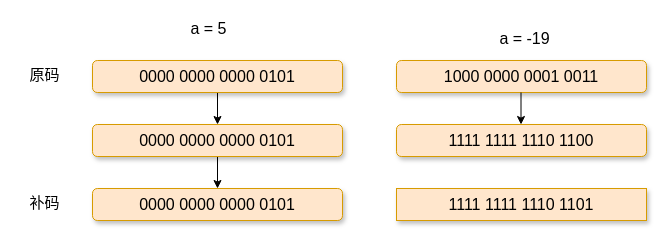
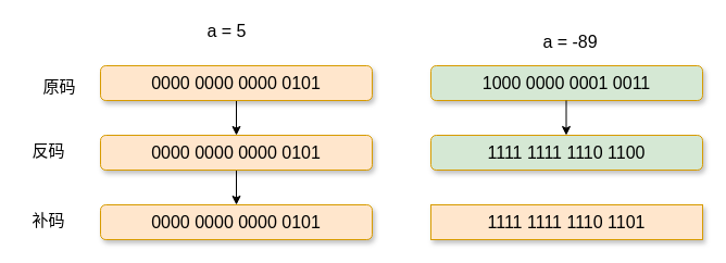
  <mxCell id="0" />
  <mxCell id="1" parent="0" />
  <mxCell id="2" value="" style="edgeStyle=orthogonalEdgeStyle;rounded=0;orthogonalLoop=1;jettySize=auto;html=1;entryX=0.5;entryY=0;entryDx=0;entryDy=0;" edge="1" parent="1" source="3" target="7"><mxGeometry relative="1" as="geometry" /></mxCell>
  <mxCell id="3" value="&lt;font style=&quot;font-size: 16px&quot;&gt;0000 0000 0000 &lt;font style=&quot;font-size: 16px&quot;&gt;0101&lt;/font&gt;&lt;/font&gt;" style="rounded=1;whiteSpace=wrap;html=1;fillColor=#ffe6cc;strokeColor=#d79b00;shadow=1;" vertex="1" parent="1"><mxGeometry x="92" y="60" width="250" height="32" as="geometry" /></mxCell>
  <mxCell id="4" value="&lt;font style=&quot;font-size: 16px&quot;&gt;a = 5&lt;/font&gt;" style="text;html=1;align=center;verticalAlign=middle;resizable=0;points=[];autosize=1;strokeColor=none;perimeterSpacing=2;" vertex="1" parent="1"><mxGeometry x="176" y="20" width="64" height="16" as="geometry" /></mxCell>
- <mxCell id="5" value="&lt;span style=&quot;line-height: 60%&quot;&gt;&lt;font style=&quot;font-size: 15px&quot;&gt;原码&lt;/font&gt;&lt;/span&gt;" style="text;html=1;align=center;verticalAlign=middle;resizable=0;points=[];autosize=1;" vertex="1" parent="1"><mxGeometry x="20" y="68" width="48" height="16" as="geometry" /></mxCell>
+ <mxCell id="5" value="&lt;span style=&quot;line-height: 60%&quot;&gt;&lt;font style=&quot;font-size: 15px&quot;&gt;原码&lt;/font&gt;&lt;/span&gt;" style="text;html=1;align=center;verticalAlign=middle;resizable=0;points=[];autosize=1;" vertex="1" parent="1"><mxGeometry x="30" y="73" width="48" height="16" as="geometry" /></mxCell>
  <mxCell id="6" value="" style="edgeStyle=orthogonalEdgeStyle;rounded=0;orthogonalLoop=1;jettySize=auto;html=1;" edge="1" parent="1" source="7" target="8"><mxGeometry relative="1" as="geometry" /></mxCell>
  <mxCell id="7" value="&lt;font style=&quot;font-size: 16px&quot;&gt;0000 0000 0000 &lt;font style=&quot;font-size: 16px&quot;&gt;0101&lt;/font&gt;&lt;/font&gt;" style="rounded=1;whiteSpace=wrap;html=1;fillColor=#ffe6cc;strokeColor=#d79b00;shadow=1;" vertex="1" parent="1"><mxGeometry x="92" y="124" width="250" height="32" as="geometry" /></mxCell>
  <mxCell id="8" value="&lt;font style=&quot;font-size: 16px&quot;&gt;0000 0000 0000 &lt;font style=&quot;font-size: 16px&quot;&gt;0101&lt;/font&gt;&lt;/font&gt;" style="rounded=1;whiteSpace=wrap;html=1;fillColor=#ffe6cc;strokeColor=#d79b00;shadow=1;" vertex="1" parent="1"><mxGeometry x="92" y="188" width="250" height="32" as="geometry" /></mxCell>
+ <mxCell id="9" value="&lt;span style=&quot;line-height: 60%&quot;&gt;&lt;font style=&quot;font-size: 15px&quot;&gt;反码&lt;/font&gt;&lt;/span&gt;" style="text;html=1;align=center;verticalAlign=middle;resizable=0;points=[];autosize=1;" vertex="1" parent="1"><mxGeometry x="20" y="132" width="48" height="16" as="geometry" /></mxCell>
  <mxCell id="10" value="&lt;span style=&quot;line-height: 60%&quot;&gt;&lt;font style=&quot;font-size: 15px&quot;&gt;补码&lt;/font&gt;&lt;/span&gt;" style="text;html=1;align=center;verticalAlign=middle;resizable=0;points=[];autosize=1;" vertex="1" parent="1"><mxGeometry x="20" y="196" width="48" height="16" as="geometry" /></mxCell>
- <mxCell id="11" value="&lt;span style=&quot;font-size: 16px&quot;&gt;1000 0000 0001 0011&lt;/span&gt;" style="rounded=1;whiteSpace=wrap;html=1;fillColor=#ffe6cc;strokeColor=#d79b00;shadow=1;" vertex="1" parent="1"><mxGeometry x="396" y="60" width="250" height="32" as="geometry" /></mxCell>
- <mxCell id="12" value="&lt;span style=&quot;font-size: 16px&quot;&gt;1111 1111 1110 1100&lt;/span&gt;" style="rounded=1;whiteSpace=wrap;html=1;fillColor=#ffe6cc;strokeColor=#d79b00;shadow=1;" vertex="1" parent="1"><mxGeometry x="396" y="124" width="250" height="32" as="geometry" /></mxCell>
+ <mxCell id="11" value="&lt;span style=&quot;font-size: 16px&quot;&gt;1000 0000 0001 0011&lt;/span&gt;" style="rounded=1;whiteSpace=wrap;html=1;fillColor=#d5e8d4;strokeColor=#d79b00;shadow=1;" vertex="1" parent="1"><mxGeometry x="396" y="60" width="250" height="32" as="geometry" /></mxCell>
+ <mxCell id="12" value="&lt;span style=&quot;font-size: 16px&quot;&gt;1111 1111 1110 1100&lt;/span&gt;" style="rounded=1;whiteSpace=wrap;html=1;fillColor=#d5e8d4;strokeColor=#d79b00;shadow=1;" vertex="1" parent="1"><mxGeometry x="396" y="124" width="250" height="32" as="geometry" /></mxCell>
  <mxCell id="13" value="&lt;span style=&quot;font-size: 16px&quot;&gt;1111 1111 1110 1101&lt;/span&gt;" style="whiteSpace=wrap;html=1;fillColor=#ffe6cc;strokeColor=#d79b00;shadow=1;rounded=0;" vertex="1" parent="1"><mxGeometry x="396" y="188" width="250" height="32" as="geometry" /></mxCell>
- <mxCell id="14" value="&lt;font style=&quot;font-size: 16px&quot;&gt;a = -19&lt;/font&gt;" style="text;html=1;align=center;verticalAlign=middle;resizable=0;points=[];autosize=1;strokeColor=none;perimeterSpacing=2;" vertex="1" parent="1"><mxGeometry x="484" y="30" width="80" height="16" as="geometry" /></mxCell>
+ <mxCell id="14" value="&lt;font style=&quot;font-size: 16px&quot;&gt;a = -89&lt;/font&gt;" style="text;html=1;align=center;verticalAlign=middle;resizable=0;points=[];autosize=1;strokeColor=none;perimeterSpacing=2;" vertex="1" parent="1"><mxGeometry x="484" y="30" width="80" height="16" as="geometry" /></mxCell>
  <mxCell id="15" value="" style="edgeStyle=orthogonalEdgeStyle;rounded=0;orthogonalLoop=1;jettySize=auto;html=1;" edge="1" parent="1"><mxGeometry relative="1" as="geometry"><mxPoint x="520.5" y="92" as="sourcePoint" /><mxPoint x="520.5" y="124" as="targetPoint" /></mxGeometry></mxCell>
